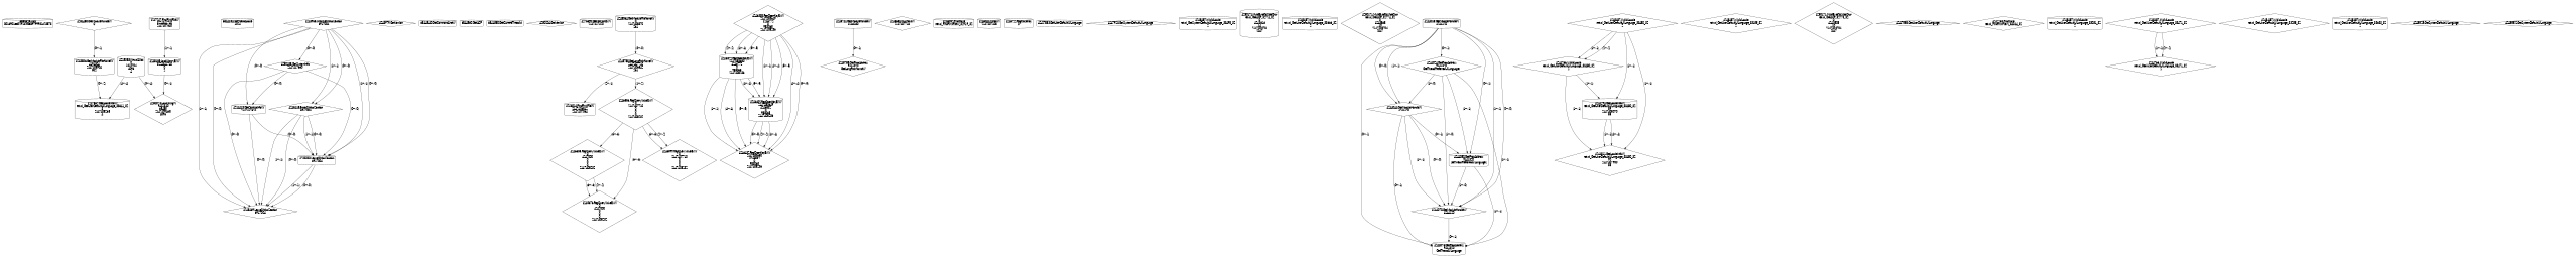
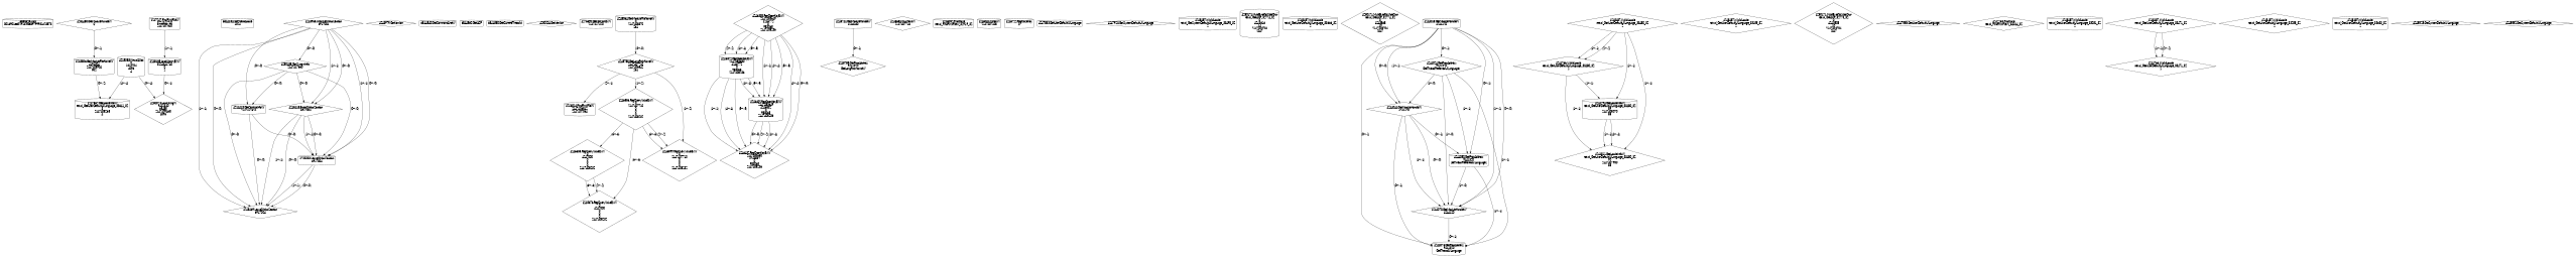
  digraph {
    fontname=Lato
    node [fontname=Lato shape=diamond]
    edge [fontname=Lato]
    n1 [label="6850628.main\n0016901ee5292d2f8e89799931d23873" shape=cylinder]
    n2 [label="4254480.GetModuleHandleW\n0"]
    n3 [label="4243306.GetModuleFileNameW\n4194304\n2147408904\n502" shape=cylinder]
    n4 [label="4247567.GetLocaleInfoW\nretval_GetUserDefaultUILanguage_33641_32\n3\n2147408268\n4" shape=cylinder]
    n5 [label="6844434.SetThreadLocale\n1024" shape=cylinder]
    n6 [label="4243965.InitializeCriticalSection\n6917004"]
    n7 [label="4250188.GetSystemInfo\n2147417660"]
    n8 [label="4214413.GetStartupInfoW\n2147417624" shape=cylinder]
    n9 [label="4245418.EnterCriticalSection\n6917004"]
    n10 [label="4245454.LeaveCriticalSection\n6917004" shape=cylinder]
    n11 [label="4245469.LeaveCriticalSection\n6917004"]
    n12 [label="4243979.GetVersion\n"]
    n13 [label="6844540.GetCommandLineW\n" shape=cylinder]
    n14 [label="6844560.GetACP\n" shape=cylinder]
    n15 [label="6844580.GetCurrentThreadId\n" shape=cylinder]
    n16 [label="4250204.GetVersion\n"]
    n17 [label="4276690.GetVersionExW\n2147417420" shape=cylinder]
    n18 [label="4248064.GetModuleFileNameW\n0\n2147408370\n261" shape=cylinder]
    n19 [label="4245785.GetLongPathNameW\n2147407710\n2147406542\n261"]
    n20 [label="4246014.FindFirstFileW\n2147406542\n2147407064" shape=cylinder]
    n21 [label="4246556.RegQueryValueExW\n0\n2147407710\n0\n0\n0\n2147408232"]
    n22 [label="4246599.RegQueryValueExW\n0\n2147407710\n0\n0\n0\n2147408232"]
    n23 [label="4215383.VirtualAlloc\n0\n1310704\n4096\n4" shape=cylinder]
    n24 [label="4250073.LoadStringW\n9441340\n65485\n2147409468\n4096"]
    n25 [label="4246338.RegOpenKeyExW\n2147483649\n4246772\n0\n983065\n2147408236"]
    n26 [label="4246372.RegOpenKeyExW\n2147483650\n4246772\n0\n983065\n2147408236" shape=cylinder]
    n27 [label="4246402.RegOpenKeyExW\n2147483649\n4246832\n0\n983065\n2147408236" shape=cylinder]
    n28 [label="4246432.RegOpenKeyExW\n2147483650\n4246832\n0\n983065\n2147408236"]
    n29 [label="4245741.GetModuleHandleW\n4246160" shape=cylinder]
    n30 [label="4245758.GetProcAddress\n9441320\nGetLongPathNameW"]
    n31 [label="4246635.RegQueryValueExW\n0\n4247000\n0\n0\n0\n2147408232"]
    n32 [label="4245676.RegQueryValueExW\n0\n4247000\n0\n0\n0\n2147408232"]
    n33 [label="4245683.CharNextW\n2147407716"]
    n34 [label="4246032.FindClose\nretval_FindFirstFileW_32919_32" shape=cylinder]
    n35 [label="4246044.lstrlenW\n2147407108" shape=cylinder]
    n36 [label="4246722.RegCloseKey\n0" shape=cylinder]
    n37 [label="4247883.GetUserDefaultUILanguage\n" shape=cylinder]
    n38 [label="4247923.GetSystemDefaultUILanguage\n"]
    n39 [label="4245487.IsValidLocale\nretval_GetSystemDefaultUILanguage_33498_32\n2" shape=cylinder]
    n40 [label="4250171.MultiByteToWideChar\nretval_GetACP_32774_32\n0\n4243616\n14\n2147403704\n2047" shape=cylinder]
    n41 [label="4245487.IsValidLocale\nretval_GetUserDefaultUILanguage_33666_32\n2" shape=cylinder]
    n42 [label="4250171.MultiByteToWideChar\nretval_GetACP_32774_32\n0\n4243868\n10\n2147403704\n2047"]
    n43 [label="4244018.GetModuleHandleW\n4244120" shape=cylinder]
    n44 [label="4244024.GetProcAddress\n9441320\nGetThreadPreferredUILanguages"]
    n45 [label="4244044.GetModuleHandleW\n4244120"]
    n46 [label="4244050.GetProcAddress\n9441320\nSetThreadPreferredUILanguages" shape=cylinder]
    n47 [label="4244070.GetModuleHandleW\n4244120"]
    n48 [label="4244076.GetProcAddress\n9441320\nGetThreadUILanguage" shape=cylinder]
    n49 [label="4245487.IsValidLocale\nretval_GetUserDefaultUILanguage_33480_32\n2"]
    n50 [label="4244766.IsValidLocale\nretval_GetUserDefaultUILanguage_33480_32\n2"]
    n51 [label="4244794.GetLocaleInfoW\nretval_GetUserDefaultUILanguage_33480_32\n89\n2147408070\n85" shape=cylinder]
    n52 [label="4244811.GetLocaleInfoW\nretval_GetUserDefaultUILanguage_33480_32\n90\n2147407900\n85"]
    n53 [label="4245487.IsValidLocale\nretval_GetUserDefaultUILanguage_33155_32\n2"]
    n54 [label="4250171.MultiByteToWideChar\nretval_GetACP_32773_32\n0\n4243508\n10\n2147403704\n2047"]
    n55 [label="4247558.GetUserDefaultUILanguage\n"]
    n56 [label="4247247.FindFirstFileW\n3224341740\n2147407640" shape=cylinder]
    n57 [label="4248135.LoadLibraryExW\n3224341740\n0\n2" shape=cylinder]
    n58 [label="4247263.FindClose\nretval_FindFirstFileW_34044_32"]
    n59 [label="4245487.IsValidLocale\nretval_GetUserDefaultUILanguage_33031_32\n2" shape=cylinder]
    n60 [label="4245487.IsValidLocale\nretval_GetUserDefaultUILanguage_33471_32\n2"]
    n61 [label="4244766.IsValidLocale\nretval_GetUserDefaultUILanguage_33471_32\n2"]
    n62 [label="4245487.IsValidLocale\nretval_GetUserDefaultUILanguage_33258_32\n2"]
    n63 [label="4245487.IsValidLocale\nretval_GetUserDefaultUILanguage_33633_32\n2" shape=cylinder]
    n64 [label="4245525.GetSystemDefaultUILanguage\n"]
    n65 [label="4245552.GetSystemDefaultUILanguage\n"]
    n2 -> n3 [label="(0-->1)"]
    n3 -> n4 [label="(0-->2)"]
    n6 -> n7 [label="(0-->0)"]
    n6 -> n8 [label="(0-->0)"]
    n6 -> n9 [label="(1-->1)"]
    n6 -> n9 [label="(0-->0)"]
    n6 -> n10 [label="(1-->1)"]
    n6 -> n10 [label="(0-->0)"]
    n6 -> n11 [label="(1-->1)"]
    n6 -> n11 [label="(0-->0)"]
    n7 -> n8 [label="(0-->0)"]
+   n7 -> n9 [label="(0-->0)"]
    n7 -> n10 [label="(0-->0)"]
    n7 -> n11 [label="(0-->0)"]
    n8 -> n10 [label="(0-->0)"]
    n8 -> n11 [label="(0-->0)"]
    n9 -> n10 [label="(1-->1)"]
    n9 -> n10 [label="(0-->0)"]
    n9 -> n11 [label="(1-->1)"]
    n9 -> n11 [label="(0-->0)"]
    n10 -> n11 [label="(1-->1)"]
    n10 -> n11 [label="(0-->0)"]
    n18 -> n19 [label="(3-->3)"]
    n19 -> n20 [label="(2-->1)"]
    n19 -> n21 [label="(1-->2)"]
+   n19 -> n22 [label="(1-->2)"]
    n21 -> n22 [label="(2-->2)"]
    n21 -> n22 [label="(6-->6)"]
    n21 -> n31 [label="(6-->6)"]
    n21 -> n32 [label="(6-->6)"]
    n23 -> n4 [label="(4-->4)"]
    n23 -> n24 [label="(3-->4)"]
    n25 -> n26 [label="(2-->2)"]
    n25 -> n26 [label="(4-->4)"]
    n25 -> n26 [label="(5-->5)"]
    n25 -> n27 [label="(1-->1)"]
    n25 -> n27 [label="(4-->4)"]
    n25 -> n27 [label="(5-->5)"]
    n25 -> n28 [label="(4-->4)"]
    n25 -> n28 [label="(5-->5)"]
    n26 -> n27 [label="(4-->4)"]
    n26 -> n27 [label="(5-->5)"]
    n26 -> n28 [label="(1-->1)"]
    n26 -> n28 [label="(4-->4)"]
    n26 -> n28 [label="(5-->5)"]
    n27 -> n28 [label="(2-->2)"]
    n27 -> n28 [label="(4-->4)"]
    n27 -> n28 [label="(5-->5)"]
    n29 -> n30 [label="(0-->1)"]
    n31 -> n32 [label="(2-->2)"]
    n31 -> n32 [label="(6-->6)"]
    n43 -> n44 [label="(0-->1)"]
    n43 -> n45 [label="(1-->1)"]
    n43 -> n45 [label="(0-->0)"]
    n43 -> n46 [label="(0-->1)"]
    n43 -> n47 [label="(1-->1)"]
    n43 -> n47 [label="(0-->0)"]
    n43 -> n48 [label="(0-->1)"]
    n44 -> n45 [label="(1-->0)"]
    n44 -> n46 [label="(1-->1)"]
    n44 -> n47 [label="(1-->0)"]
    n44 -> n48 [label="(1-->1)"]
    n45 -> n46 [label="(0-->1)"]
    n45 -> n47 [label="(1-->1)"]
    n45 -> n47 [label="(0-->0)"]
    n45 -> n48 [label="(0-->1)"]
    n46 -> n47 [label="(1-->0)"]
    n46 -> n48 [label="(1-->1)"]
    n47 -> n48 [label="(0-->1)"]
    n49 -> n50 [label="(1-->1)"]
    n49 -> n50 [label="(2-->2)"]
    n49 -> n51 [label="(1-->1)"]
    n49 -> n52 [label="(1-->1)"]
    n50 -> n51 [label="(1-->1)"]
    n50 -> n52 [label="(1-->1)"]
    n51 -> n52 [label="(1-->1)"]
    n51 -> n52 [label="(4-->4)"]
    n56 -> n57 [label="(1-->1)"]
    n57 -> n24 [label="(0-->1)"]
    n60 -> n61 [label="(1-->1)"]
    n60 -> n61 [label="(2-->2)"]
  }
